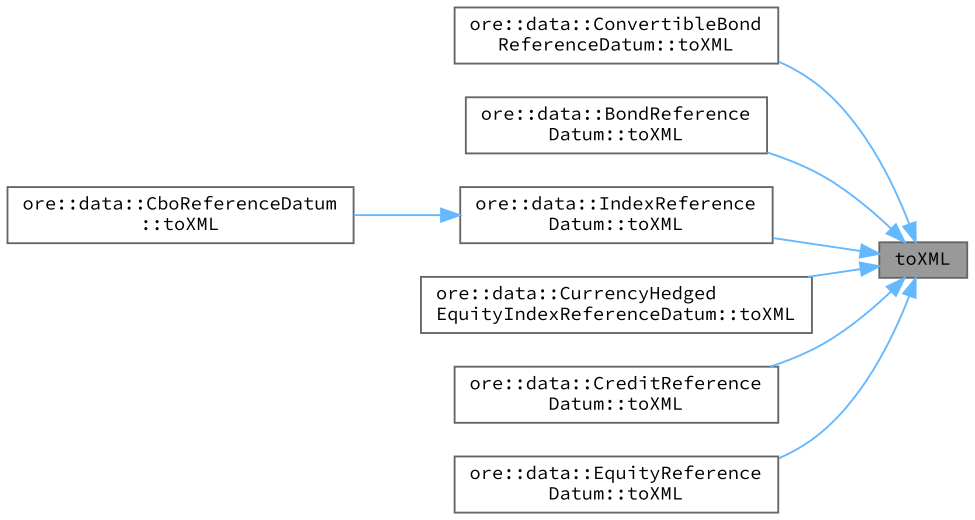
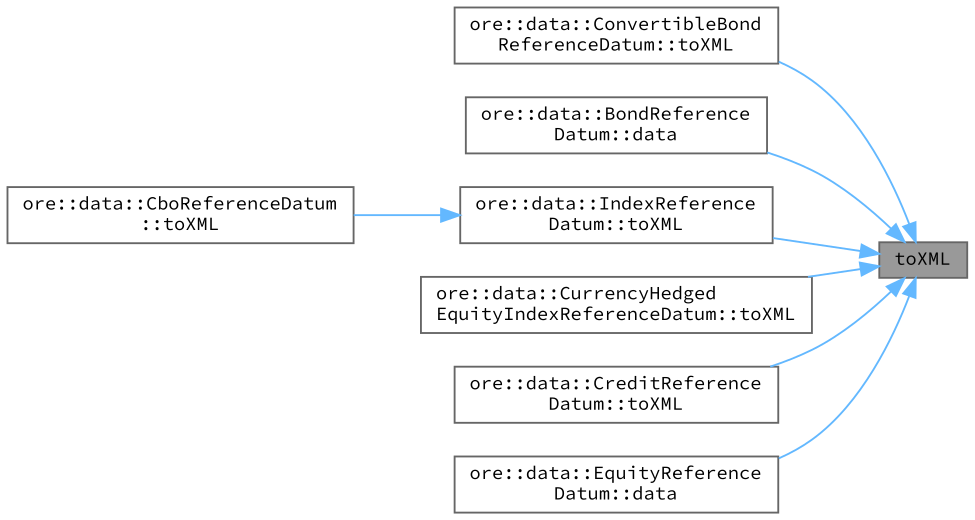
  digraph {
    fontname="Source Code Pro"
    rankdir=RL
    node [color=grey40 fillcolor=white fontname="Source Code Pro" fontsize=10 shape=box style=filled]
    edge [color=steelblue1 dir=back fontname="Source Code Pro" fontsize=10 labelfontname=Helvetica labelfontsize=10 style=solid]
    n1 [color=gray40 fillcolor=grey60 fontcolor=black height=0.2 label=toXML width=0.4]
    n2 [height=0.2 label="ore::data::ConvertibleBond\lReferenceDatum::toXML" width=0.4]
-   n3 [height=0.2 label="ore::data::BondReference\lDatum::toXML" width=0.4]
+   n3 [height=0.2 label="ore::data::BondReference\lDatum::data" width=0.4]
    n4 [height=0.2 label="ore::data::IndexReference\lDatum::toXML" width=0.4]
    n5 [height=0.2 label="ore::data::CurrencyHedged\lEquityIndexReferenceDatum::toXML" width=0.4]
    n6 [height=0.2 label="ore::data::CreditReference\lDatum::toXML" width=0.4]
-   n7 [height=0.2 label="ore::data::EquityReference\lDatum::toXML" width=0.4]
+   n7 [height=0.2 label="ore::data::EquityReference\lDatum::data" width=0.4]
    n8 [height=0.2 label="ore::data::CboReferenceDatum\l::toXML" width=0.4]
    n1 -> n2
    n1 -> n3
    n1 -> n4
    n1 -> n5
    n1 -> n6
    n1 -> n7
    n4 -> n8
  }
